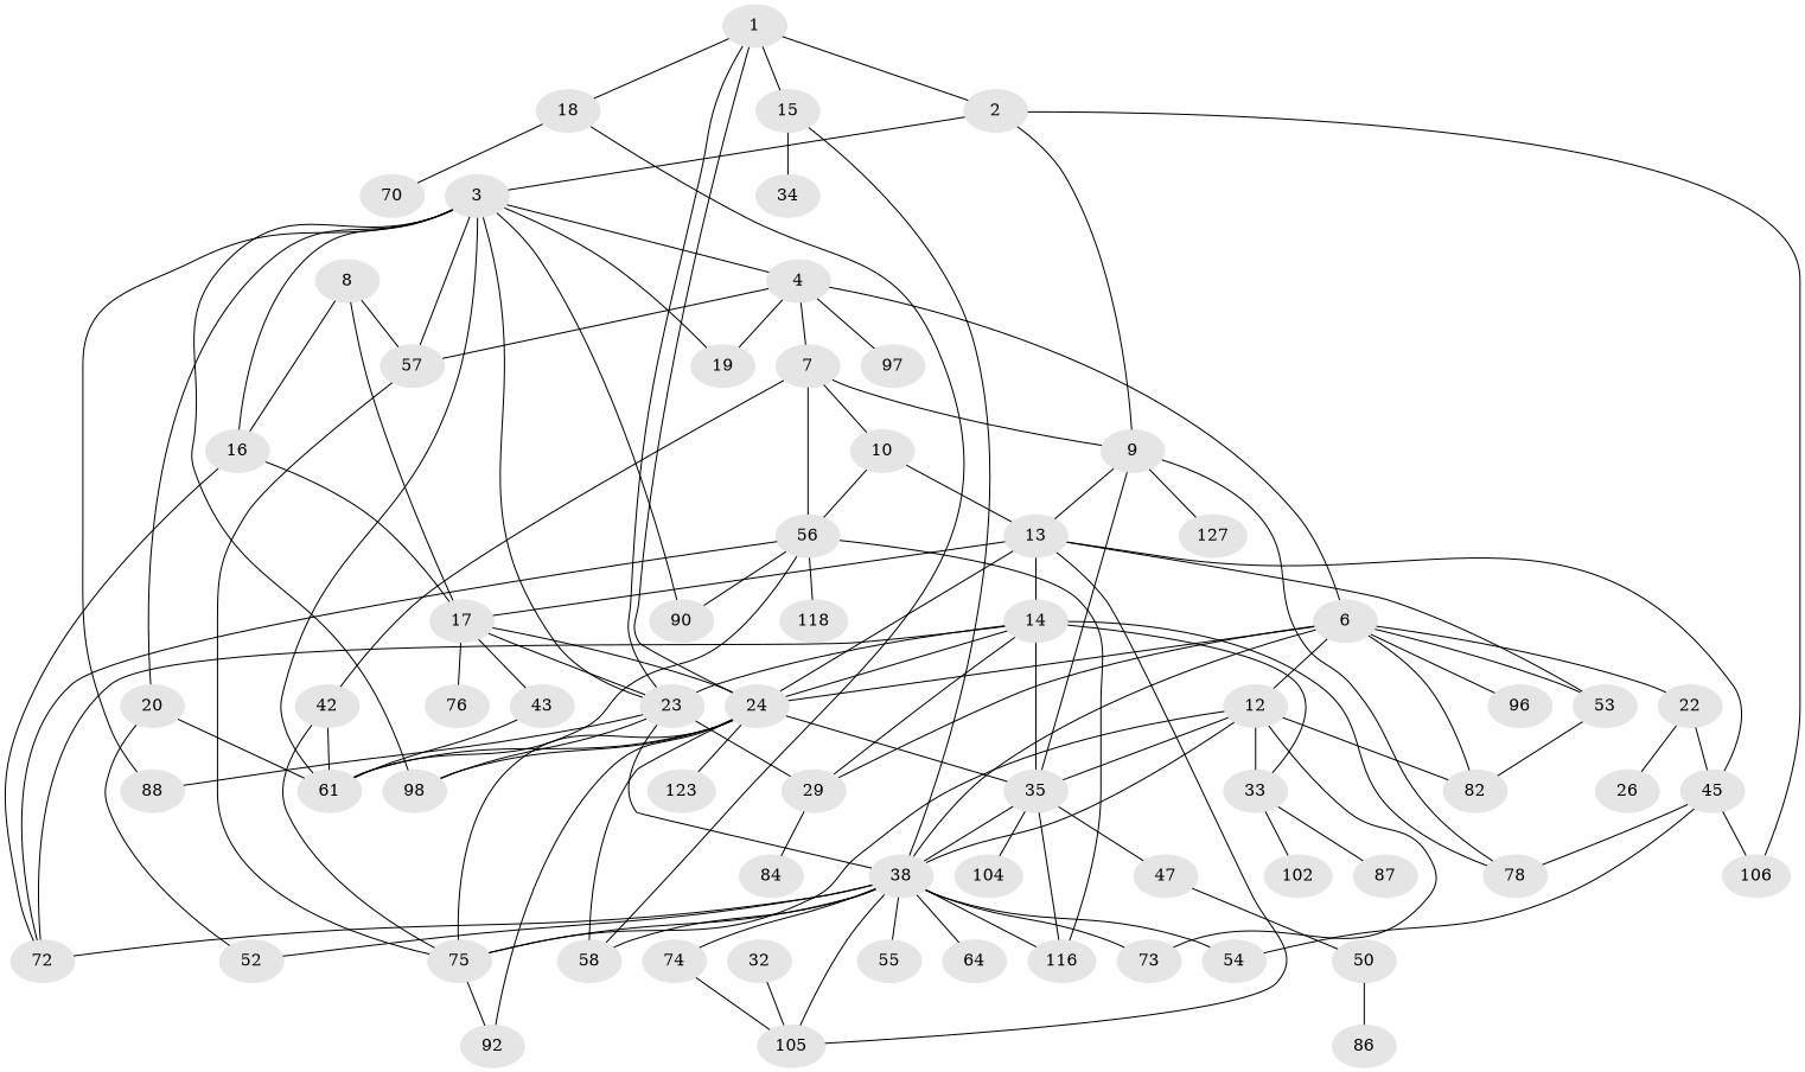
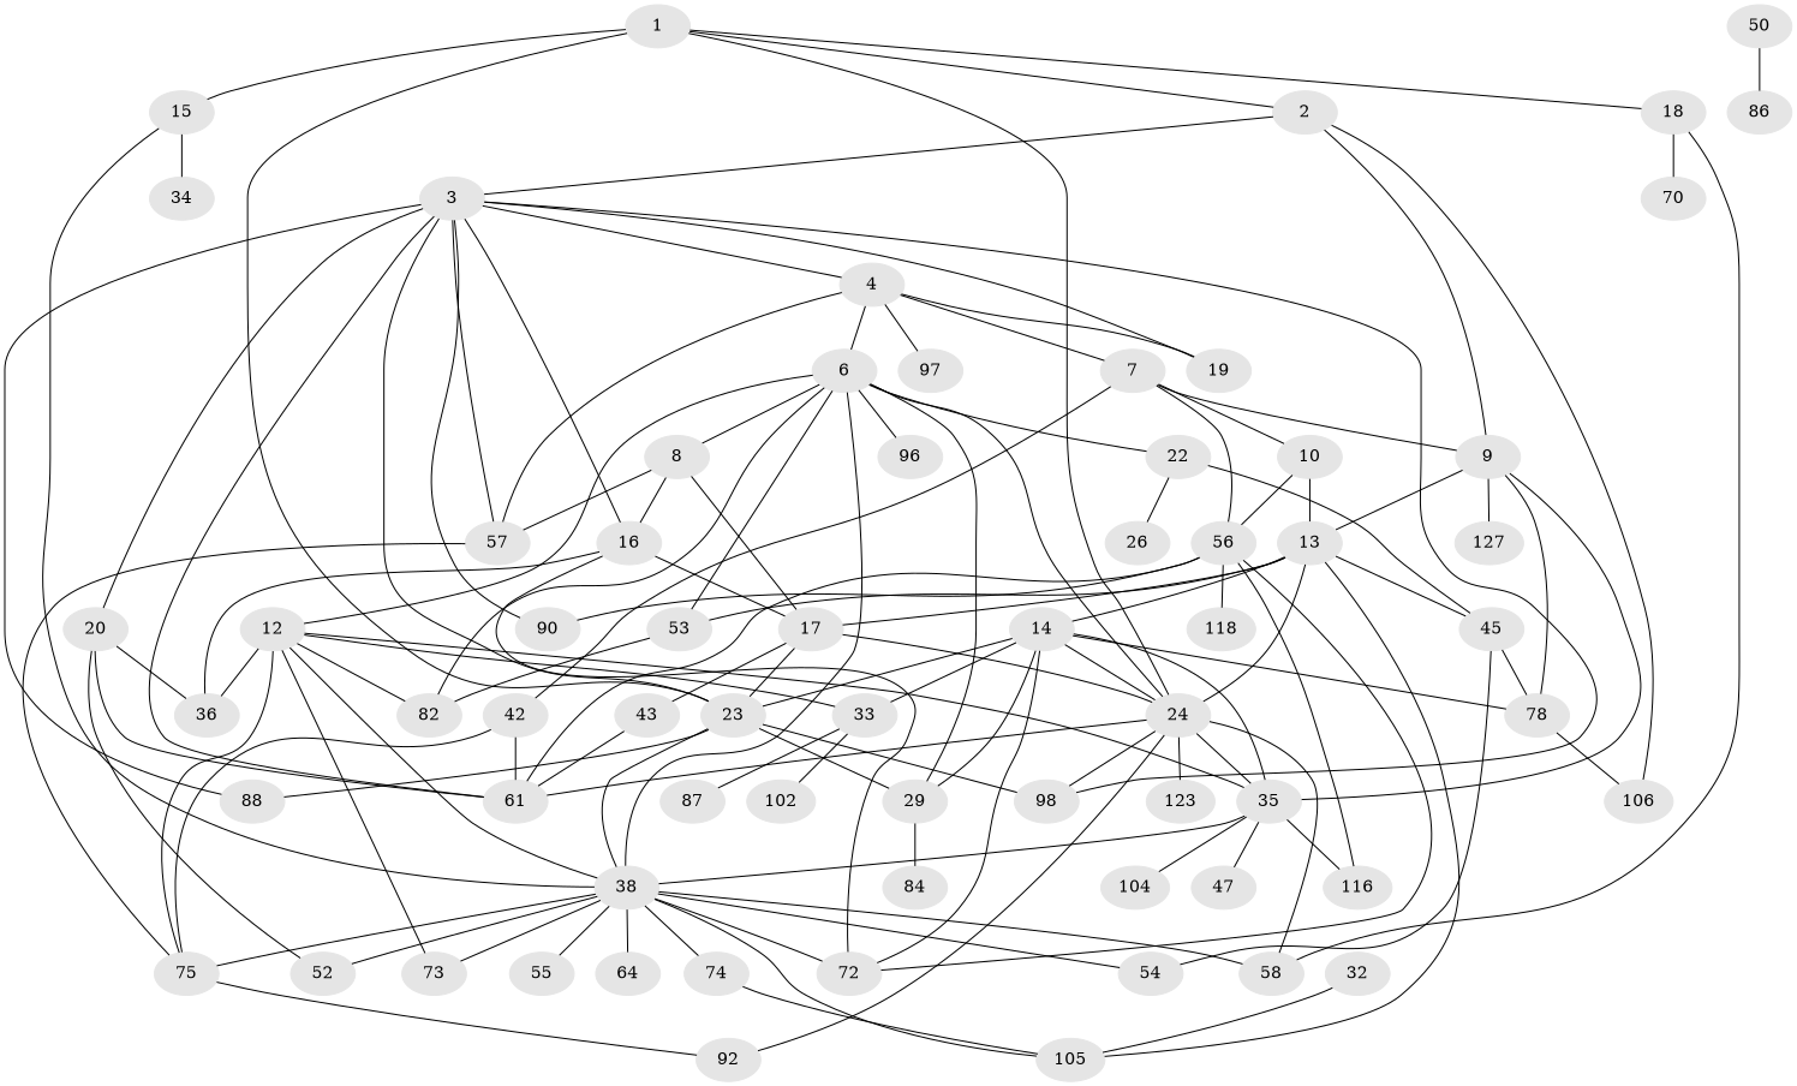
  graph {
    node [color=gray90 style=filled]
    1 [super="+66"]
    2 [super="+39"]
    15 [super="+60+67"]
    18
    23 [super="+27"]
    24 [super="+65+59+115"]
    3 [super="+69+5"]
    9 [super="+93+21"]
    106
    38 [super="+49+133+128+40+48"]
    34
    58
    70
    88
    98
    29 [super="+89"]
    61 [super="+77"]
    35 [super="+95+68"]
    75 [super="+109+130+125"]
    92
    123
    4
    16 [super="+113"]
    19
    20
    57 [super="+99"]
    90
    13 [super="+30+94+51"]
    78
    127
    6 [super="+41+11"]
    7
    97
    17 [super="+112+37+79+110"]
+   36
    72
    52 [super="+126"]
    8
    12 [super="+31"]
    22
    53 [super="+71"]
    82 [super="+85"]
    96
    10
    42 [super="+44"]
    56 [super="+80"]
    33 [super="+100+62"]
    73
    45
    26
    84
    105 [super="+119"]
    116 [super="+124"]
    54
    55
    64
    74 [super="+103"]
    118
    43
-   76
    14 [super="+25"]
    47
    104
    87
    102
    32
    50
    86
    1 -- 2
    1 -- 15 [weight=2]
    1 -- 18
    1 -- 23
    1 -- 24
    2 -- 3
    2 -- 9
    2 -- 106
    15 -- 38
    15 -- 34
    18 -- 58
    18 -- 70
    23 -- 38
    23 -- 88
    23 -- 98
    23 -- 29
    24 -- 58
    24 -- 98
    24 -- 61
    24 -- 35
-   24 -- 75
    24 -- 92
    24 -- 123
    3 -- 23
    3 -- 88
    3 -- 98
    3 -- 61
    3 -- 4
    3 -- 16
    3 -- 19
    3 -- 20
    3 -- 57 [weight=2]
    3 -- 90
    9 -- 35
    9 -- 13
    9 -- 78
    9 -- 127
    38 -- 58
    38 -- 75
    38 -- 72 [weight=2]
    38 -- 52
    38 -- 73
    38 -- 105
-   38 -- 116
    38 -- 54
    38 -- 55
    38 -- 64
    38 -- 74
    29 -- 84
    35 -- 38
    35 -- 116
    35 -- 47
    35 -- 104
    75 -- 92
    4 -- 19
    4 -- 57
    4 -- 6
    4 -- 7
    4 -- 97
    16 -- 17
+   16 -- 36
    16 -- 72
    20 -- 61
+   20 -- 36
    20 -- 52
    57 -- 75
    13 -- 24
    13 -- 17 [weight=2]
    13 -- 53
    13 -- 45
    13 -- 105
    13 -- 14
-   45 -- 106
+   78 -- 106
    6 -- 24
    6 -- 38
    6 -- 29
+   6 -- 8
    6 -- 12
    6 -- 22
    6 -- 53
    6 -- 82
    6 -- 96
    7 -- 9
    7 -- 10
    7 -- 42
    7 -- 56
    17 -- 23 [weight=2]
    17 -- 24
    17 -- 43
-   17 -- 76
    8 -- 16
    8 -- 57
    8 -- 17
    12 -- 38
    12 -- 35
    12 -- 75
+   12 -- 36
    12 -- 82
    12 -- 33
    12 -- 73
    22 -- 45
    22 -- 26
    53 -- 82
    10 -- 13 [weight=2]
    10 -- 56
    42 -- 61
    42 -- 75
    56 -- 61
    56 -- 90
    56 -- 72
    56 -- 116
    56 -- 118
    33 -- 87
    33 -- 102
    45 -- 78
    45 -- 54
    74 -- 105
    43 -- 61
    14 -- 23
    14 -- 24
    14 -- 29 [weight=2]
    14 -- 35
    14 -- 78
    14 -- 72
    14 -- 33
-   47 -- 50
    32 -- 105
    50 -- 86
  }
